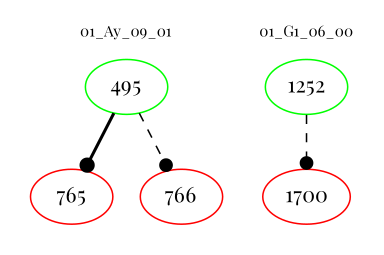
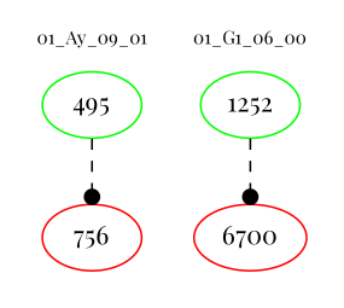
  digraph {
    fontname="Playfair Display"
    node [color=red fontname="Playfair Display"]
    edge [arrowhead=dot color=black fontname="Playfair Display" style=dashed]
    n1 [color=green label=495]
-   n2 [label=765]
-   n3 [label=766]
+   n3 [label=756]
    n4 [color=green label=1252]
-   n5 [label=1700]
+   n5 [label=6700]
    subgraph cluster_1 {
      color=white
      fontsize=10
      label="01_Ay_09_01"
      n1
-     n2
      n3
    }
    subgraph cluster_2 {
      color=white
      fontsize=10
      label="01_G1_06_00"
      n4
      n5
    }
-   n1 -> n2 [style=bold]
    n1 -> n3
    n4 -> n5
  }
